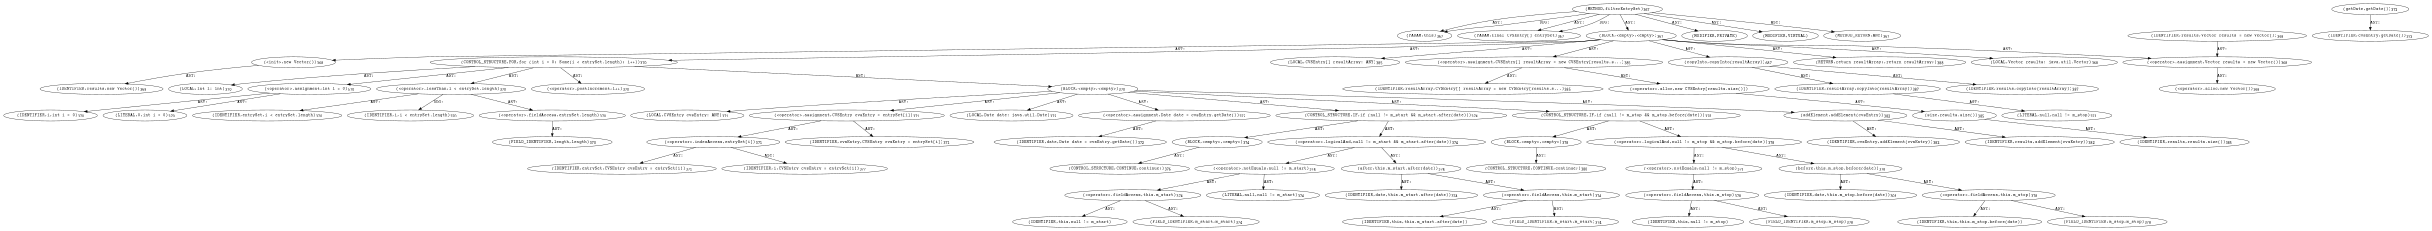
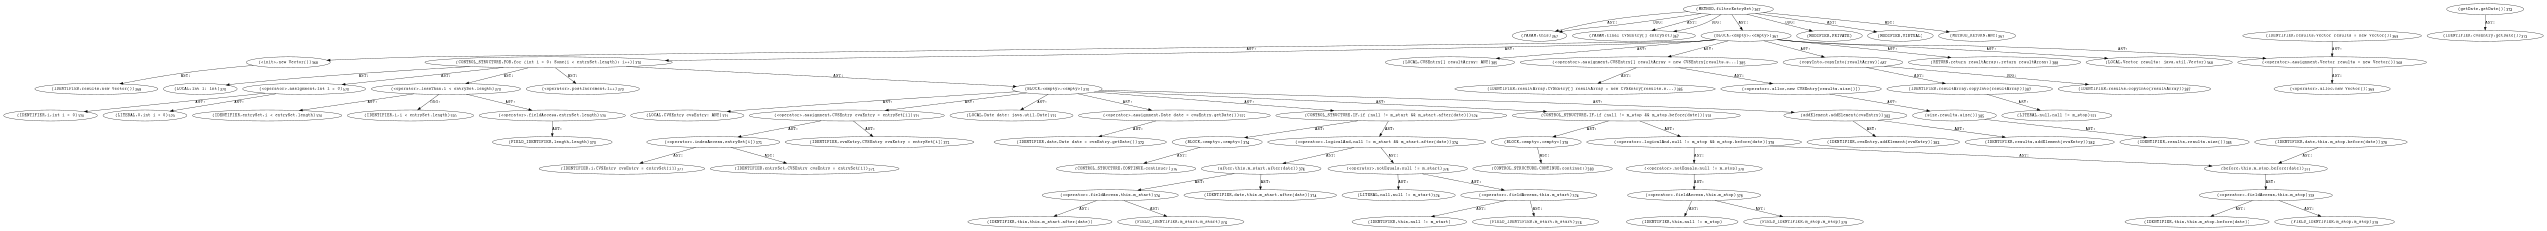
  digraph {
    fontname="Courier Prime"
    node [fontname="Courier Prime"]
    edge [fontname="Courier Prime"]
    n1 [label=<(METHOD,filterEntrySet)<SUB>367</SUB>>]
    n2 [label=<(PARAM,this)<SUB>367</SUB>>]
    n3 [label=<(PARAM,final CVSEntry[] entrySet)<SUB>367</SUB>>]
    n4 [label=<(BLOCK,&lt;empty&gt;,&lt;empty&gt;)<SUB>367</SUB>>]
    n5 [label=<(MODIFIER,PRIVATE)>]
    n6 [label=<(MODIFIER,VIRTUAL)>]
    n7 [label=<(METHOD_RETURN,ANY)<SUB>367</SUB>>]
    n8 [label=<(LOCAL,Vector results: java.util.Vector)<SUB>368</SUB>>]
    n9 [label=<(&lt;operator&gt;.assignment,Vector results = new Vector())<SUB>368</SUB>>]
    n10 [label=<(&lt;init&gt;,new Vector())<SUB>368</SUB>>]
    n11 [label=<(CONTROL_STRUCTURE,FOR,for (int i = 0; Some(i &lt; entrySet.length); i++))<SUB>370</SUB>>]
    n12 [label=<(LOCAL,CVSEntry[] resultArray: ANY)<SUB>385</SUB>>]
    n13 [label=<(&lt;operator&gt;.assignment,CVSEntry[] resultArray = new CVSEntry[results.s...)<SUB>385</SUB>>]
    n14 [label=<(copyInto,copyInto(resultArray))<SUB>687</SUB>>]
    n15 [label=<(RETURN,return resultArray;,return resultArray;)<SUB>388</SUB>>]
    n16 [label=<(&lt;operator&gt;.alloc,new Vector())<SUB>368</SUB>>]
    n17 [label=<(IDENTIFIER,results,new Vector())<SUB>368</SUB>>]
    n18 [label=<(LOCAL,int i: int)<SUB>370</SUB>>]
    n19 [label=<(&lt;operator&gt;.assignment,int i = 0)<SUB>570</SUB>>]
    n20 [label=<(&lt;operator&gt;.lessThan,i &lt; entrySet.length)<SUB>370</SUB>>]
    n21 [label=<(&lt;operator&gt;.postIncrement,i++)<SUB>370</SUB>>]
    n22 [label=<(BLOCK,&lt;empty&gt;,&lt;empty&gt;)<SUB>370</SUB>>]
    n23 [label=<(IDENTIFIER,resultArray,CVSEntry[] resultArray = new CVSEntry[results.s...)<SUB>385</SUB>>]
    n24 [label=<(&lt;operator&gt;.alloc,new CVSEntry[results.size()])>]
    n25 [label=<(IDENTIFIER,results,copyInto(resultArray))<SUB>387</SUB>>]
    n26 [label=<(IDENTIFIER,resultArray,copyInto(resultArray))<SUB>387</SUB>>]
    n27 [label=<(IDENTIFIER,results,Vector results = new Vector())<SUB>368</SUB>>]
    n28 [label=<(IDENTIFIER,i,int i = 0)<SUB>370</SUB>>]
    n29 [label=<(LITERAL,0,int i = 0)<SUB>370</SUB>>]
    n30 [label=<(IDENTIFIER,i,i &lt; entrySet.length)<SUB>370</SUB>>]
    n31 [label=<(&lt;operator&gt;.fieldAccess,entrySet.length)<SUB>370</SUB>>]
    n32 [label=<(IDENTIFIER,entrySet,i &lt; entrySet.length)<SUB>370</SUB>>]
    n33 [label=<(LOCAL,CVSEntry cvsEntry: ANY)<SUB>371</SUB>>]
    n34 [label=<(&lt;operator&gt;.assignment,CVSEntry cvsEntry = entrySet[i])<SUB>371</SUB>>]
    n35 [label=<(LOCAL,Date date: java.util.Date)<SUB>372</SUB>>]
    n36 [label=<(&lt;operator&gt;.assignment,Date date = cvsEntry.getDate())<SUB>372</SUB>>]
    n37 [label=<(CONTROL_STRUCTURE,IF,if (null != m_start &amp;&amp; m_start.after(date)))<SUB>374</SUB>>]
    n38 [label=<(CONTROL_STRUCTURE,IF,if (null != m_stop &amp;&amp; m_stop.before(date)))<SUB>378</SUB>>]
    n39 [label=<(addElement,addElement(cvsEntry))<SUB>382</SUB>>]
    n40 [label=<(FIELD_IDENTIFIER,length,length)<SUB>370</SUB>>]
    n41 [label=<(IDENTIFIER,cvsEntry,CVSEntry cvsEntry = entrySet[i])<SUB>371</SUB>>]
    n42 [label=<(&lt;operator&gt;.indexAccess,entrySet[i])<SUB>371</SUB>>]
    n43 [label=<(IDENTIFIER,date,Date date = cvsEntry.getDate())<SUB>372</SUB>>]
    n44 [label=<(&lt;operator&gt;.logicalAnd,null != m_start &amp;&amp; m_start.after(date))<SUB>374</SUB>>]
    n45 [label=<(BLOCK,&lt;empty&gt;,&lt;empty&gt;)<SUB>374</SUB>>]
    n46 [label=<(&lt;operator&gt;.logicalAnd,null != m_stop &amp;&amp; m_stop.before(date))<SUB>378</SUB>>]
    n47 [label=<(BLOCK,&lt;empty&gt;,&lt;empty&gt;)<SUB>378</SUB>>]
    n48 [label=<(IDENTIFIER,results,addElement(cvsEntry))<SUB>382</SUB>>]
    n49 [label=<(IDENTIFIER,cvsEntry,addElement(cvsEntry))<SUB>382</SUB>>]
    n50 [label=<(IDENTIFIER,entrySet,CVSEntry cvsEntry = entrySet[i])<SUB>371</SUB>>]
    n51 [label=<(IDENTIFIER,i,CVSEntry cvsEntry = entrySet[i])<SUB>377</SUB>>]
    n52 [label=<(getDate,getDate())<SUB>372</SUB>>]
    n53 [label=<(IDENTIFIER,cvsEntry,getDate())<SUB>372</SUB>>]
    n54 [label=<(&lt;operator&gt;.notEquals,null != m_start)<SUB>374</SUB>>]
    n55 [label=<(after,this.m_start.after(date))<SUB>374</SUB>>]
    n56 [label=<(CONTROL_STRUCTURE,CONTINUE,continue;)<SUB>376</SUB>>]
    n57 [label=<(LITERAL,null,null != m_start)<SUB>374</SUB>>]
    n58 [label=<(&lt;operator&gt;.fieldAccess,this.m_start)<SUB>374</SUB>>]
    n59 [label=<(&lt;operator&gt;.fieldAccess,this.m_start)<SUB>374</SUB>>]
    n60 [label=<(IDENTIFIER,date,this.m_start.after(date))<SUB>374</SUB>>]
    n61 [label=<(IDENTIFIER,this,null != m_start)>]
    n62 [label=<(FIELD_IDENTIFIER,m_start,m_start)<SUB>374</SUB>>]
    n63 [label=<(IDENTIFIER,this,this.m_start.after(date))>]
    n64 [label=<(FIELD_IDENTIFIER,m_start,m_start)<SUB>374</SUB>>]
    n65 [label=<(&lt;operator&gt;.notEquals,null != m_stop)<SUB>378</SUB>>]
    n66 [label=<(before,this.m_stop.before(date))<SUB>378</SUB>>]
    n67 [label=<(CONTROL_STRUCTURE,CONTINUE,continue;)<SUB>380</SUB>>]
    n68 [label=<(&lt;operator&gt;.fieldAccess,this.m_stop)<SUB>378</SUB>>]
    n69 [label=<(&lt;operator&gt;.fieldAccess,this.m_stop)<SUB>378</SUB>>]
-   n70 [label=<(IDENTIFIER,date,this.m_stop.before(date))<SUB>308</SUB>>]
+   n70 [label=<(IDENTIFIER,date,this.m_stop.before(date))<SUB>378</SUB>>]
    n71 [label=<(LITERAL,null,null != m_stop)<SUB>378</SUB>>]
    n72 [label=<(IDENTIFIER,this,null != m_stop)>]
    n73 [label=<(FIELD_IDENTIFIER,m_stop,m_stop)<SUB>378</SUB>>]
    n74 [label=<(IDENTIFIER,this,this.m_stop.before(date))>]
    n75 [label=<(FIELD_IDENTIFIER,m_stop,m_stop)<SUB>378</SUB>>]
    n76 [label=<(size,results.size())<SUB>385</SUB>>]
    n77 [label=<(IDENTIFIER,results,results.size())<SUB>385</SUB>>]
    n1 -> n2 [label="AST: "]
    n1 -> n2 [label="DDG: "]
    n1 -> n3 [label="AST: "]
    n1 -> n3 [label="DDG: "]
    n1 -> n4 [label="AST: "]
-   n1 -> n5 [label="AST: "]
+   n1 -> n5 [label="DDG: "]
    n1 -> n6 [label="AST: "]
    n1 -> n7 [label="AST: "]
    n4 -> n8 [label="AST: "]
    n4 -> n9 [label="AST: "]
    n4 -> n10 [label="AST: "]
    n4 -> n11 [label="AST: "]
    n4 -> n12 [label="AST: "]
    n4 -> n13 [label="AST: "]
    n4 -> n14 [label="AST: "]
    n4 -> n15 [label="AST: "]
    n9 -> n16 [label="AST: "]
    n10 -> n17 [label="AST: "]
    n11 -> n18 [label="AST: "]
    n11 -> n19 [label="AST: "]
    n11 -> n20 [label="AST: "]
    n11 -> n21 [label="AST: "]
    n11 -> n22 [label="AST: "]
    n13 -> n23 [label="AST: "]
    n13 -> n24 [label="AST: "]
-   n14 -> n25 [label="AST: "]
+   n14 -> n25 [label="DDG: "]
    n14 -> n26 [label="AST: "]
    n19 -> n28 [label="AST: "]
    n19 -> n29 [label="AST: "]
    n20 -> n30 [label="DDG: "]
    n20 -> n31 [label="AST: "]
    n20 -> n32 [label="AST: "]
    n22 -> n33 [label="AST: "]
    n22 -> n34 [label="AST: "]
    n22 -> n35 [label="AST: "]
    n22 -> n36 [label="AST: "]
    n22 -> n37 [label="AST: "]
    n22 -> n38 [label="AST: "]
    n22 -> n39 [label="AST: "]
    n24 -> n76 [label="AST: "]
    n26 -> n71 [label="AST: "]
    n27 -> n9 [label="AST: "]
    n31 -> n40 [label="AST: "]
    n34 -> n41 [label="AST: "]
    n34 -> n42 [label="AST: "]
    n36 -> n43 [label="AST: "]
    n37 -> n44 [label="AST: "]
    n37 -> n45 [label="AST: "]
    n38 -> n46 [label="AST: "]
    n38 -> n47 [label="AST: "]
    n39 -> n48 [label="AST: "]
    n39 -> n49 [label="AST: "]
    n42 -> n50 [label="AST: "]
    n42 -> n51 [label="AST: "]
    n44 -> n54 [label="AST: "]
    n44 -> n55 [label="AST: "]
    n45 -> n56 [label="AST: "]
    n46 -> n65 [label="AST: "]
    n46 -> n66 [label="AST: "]
    n47 -> n67 [label="AST: "]
    n52 -> n53 [label="AST: "]
    n54 -> n57 [label="AST: "]
    n54 -> n58 [label="AST: "]
    n55 -> n59 [label="AST: "]
    n55 -> n60 [label="AST: "]
    n58 -> n61 [label="AST: "]
    n58 -> n62 [label="AST: "]
    n59 -> n63 [label="AST: "]
    n59 -> n64 [label="AST: "]
    n65 -> n68 [label="AST: "]
    n66 -> n69 [label="AST: "]
-   n66 -> n70 [label="AST: "]
+   n70 -> n66 [label="AST: "]
    n68 -> n72 [label="AST: "]
    n68 -> n73 [label="AST: "]
    n69 -> n74 [label="AST: "]
    n69 -> n75 [label="AST: "]
    n76 -> n77 [label="AST: "]
  }
